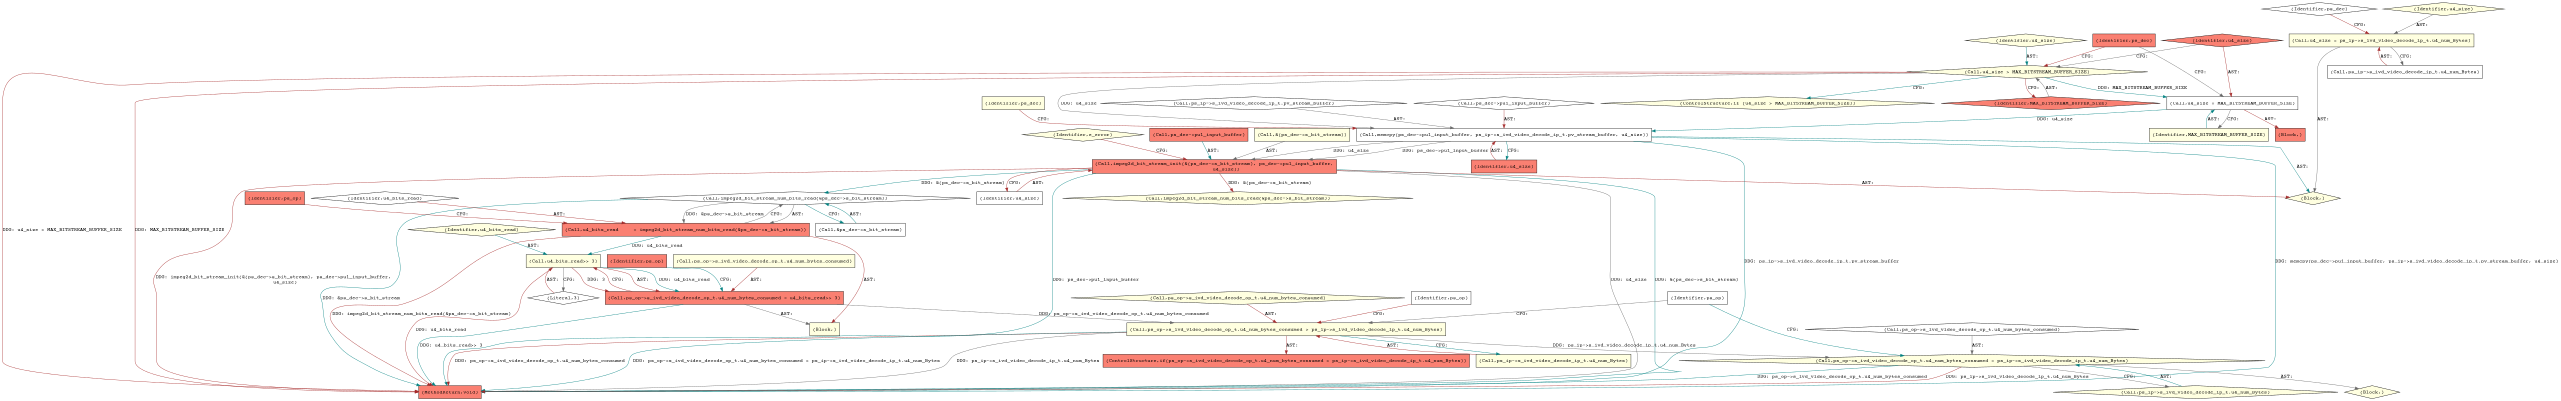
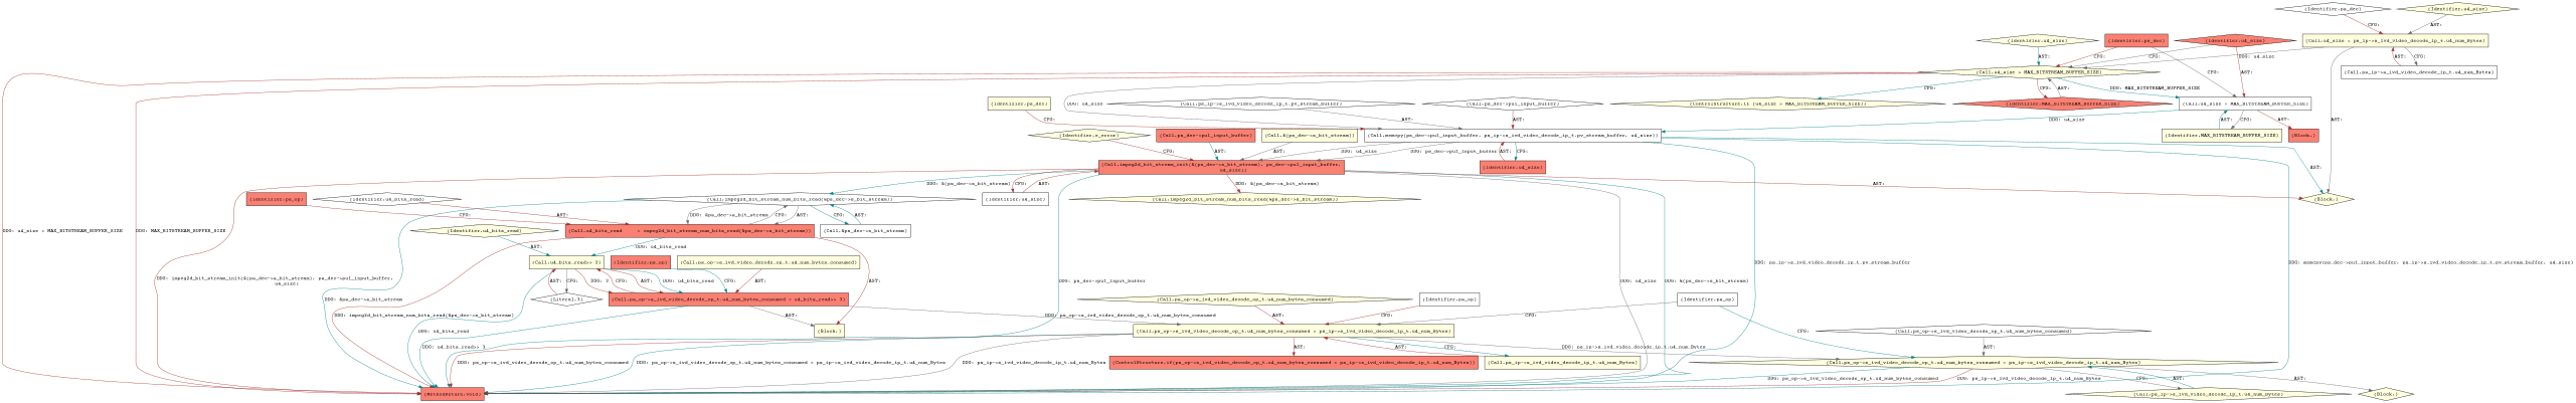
  digraph {
    fontname="Courier Prime"
    node [fillcolor=lightyellow fontname="Courier Prime" shape=box style=filled]
    edge [color=brown fontname="Courier Prime"]
    n1 [fillcolor=white label="(Call,impeg2d_bit_stream_num_bits_read(&ps_dec->s_bit_stream))" shape=diamond]
    n2 [fillcolor=salmon label="(Call,u4_bits_read     = impeg2d_bit_stream_num_bits_read(&ps_dec->s_bit_stream))"]
    n3 [fillcolor=salmon label="(MethodReturn,void)"]
    n4 [fillcolor=white label="(Call,&ps_dec->s_bit_stream)"]
    n5 [label="(Call,u4_bits_read>> 3)"]
    n6 [label="(Block,)"]
    n7 [fillcolor=salmon label="(Call,impeg2d_bit_stream_init(&(ps_dec->s_bit_stream), ps_dec->pu1_input_buffer,\n        u4_size))"]
    n8 [fillcolor=white label="(Identifier,u4_size)"]
    n9 [label="(Block,)" shape=diamond]
    n10 [label="(Call,impeg2d_bit_stream_num_bits_read(&ps_dec->s_bit_stream))" shape=diamond]
    n11 [fillcolor=white label="(Call,memcpy(ps_dec->pu1_input_buffer, ps_ip->s_ivd_video_decode_ip_t.pv_stream_buffer, u4_size))"]
    n12 [fillcolor=salmon label="(Identifier,u4_size)"]
    n13 [fillcolor=white label="(Call,u4_size = MAX_BITSTREAM_BUFFER_SIZE)"]
    n14 [label="(Identifier,MAX_BITSTREAM_BUFFER_SIZE)"]
    n15 [fillcolor=salmon label="(Block,)"]
    n16 [label="(Call,u4_size > MAX_BITSTREAM_BUFFER_SIZE)" shape=diamond]
    n17 [label="(ControlStructure,if (u4_size > MAX_BITSTREAM_BUFFER_SIZE))" shape=diamond]
    n18 [fillcolor=salmon label="(Identifier,MAX_BITSTREAM_BUFFER_SIZE)" shape=diamond]
    n19 [label="(Call,u4_size = ps_ip->s_ivd_video_decode_ip_t.u4_num_Bytes)"]
    n20 [fillcolor=white label="(Call,ps_ip->s_ivd_video_decode_ip_t.u4_num_Bytes)"]
    n21 [fillcolor=salmon label="(Call,ps_op->s_ivd_video_decode_op_t.u4_num_bytes_consumed = u4_bits_read>> 3)"]
    n22 [fillcolor=white label="(Literal,3)" shape=diamond]
    n23 [label="(Call,ps_op->s_ivd_video_decode_op_t.u4_num_bytes_consumed > ps_ip->s_ivd_video_decode_ip_t.u4_num_Bytes)"]
    n24 [label="(Call,ps_op->s_ivd_video_decode_op_t.u4_num_bytes_consumed = ps_ip->s_ivd_video_decode_ip_t.u4_num_Bytes)" shape=diamond]
    n25 [fillcolor=salmon label="(ControlStructure,if(ps_op->s_ivd_video_decode_op_t.u4_num_bytes_consumed > ps_ip->s_ivd_video_decode_ip_t.u4_num_Bytes))"]
    n26 [label="(Call,ps_ip->s_ivd_video_decode_ip_t.u4_num_Bytes)"]
    n27 [label="(Block,)" shape=diamond]
    n28 [label="(Call,ps_ip->s_ivd_video_decode_ip_t.u4_num_Bytes)" shape=diamond]
    n29 [label="(Call,ps_op->s_ivd_video_decode_op_t.u4_num_bytes_consumed)" shape=diamond]
    n30 [fillcolor=white label="(Call,ps_ip->s_ivd_video_decode_ip_t.pv_stream_buffer)" shape=diamond]
    n31 [fillcolor=white label="(Call,ps_dec->pu1_input_buffer)" shape=diamond]
    n32 [fillcolor=salmon label="(Identifier,ps_op)"]
    n33 [fillcolor=white label="(Identifier,ps_dec)" shape=diamond]
    n34 [fillcolor=salmon label="(Identifier,u4_size)" shape=diamond]
    n35 [fillcolor=white label="(Identifier,ps_op)"]
    n36 [label="(Identifier,ps_dec)"]
    n37 [label="(Identifier,u4_bits_read)" shape=diamond]
    n38 [label="(Identifier,e_error)" shape=diamond]
    n39 [label="(Identifier,u4_size)" shape=diamond]
    n40 [label="(Call,ps_op->s_ivd_video_decode_op_t.u4_num_bytes_consumed)"]
    n41 [label="(Identifier,u4_size)" shape=diamond]
    n42 [fillcolor=salmon label="(Identifier,ps_op)"]
    n43 [fillcolor=salmon label="(Call,ps_dec->pu1_input_buffer)"]
    n44 [fillcolor=white label="(Identifier,u4_bits_read)" shape=diamond]
    n45 [fillcolor=white label="(Call,ps_op->s_ivd_video_decode_op_t.u4_num_bytes_consumed)" shape=diamond]
    n46 [fillcolor=salmon label="(Identifier,ps_dec)"]
    n47 [label="(Call,&(ps_dec->s_bit_stream))"]
    n48 [fillcolor=white label="(Identifier,ps_op)"]
    n1 -> n2 [color=gray40 label="AST: "]
    n1 -> n2 [color=gray40 label="DDG: &ps_dec->s_bit_stream"]
    n1 -> n3 [color=teal label="DDG: &ps_dec->s_bit_stream"]
    n1 -> n4 [color=teal label="CFG: "]
    n2 -> n1 [color=gray40 label="CFG: "]
    n2 -> n3 [label="DDG: impeg2d_bit_stream_num_bits_read(&ps_dec->s_bit_stream)"]
    n2 -> n5 [color=teal label="DDG: u4_bits_read"]
    n2 -> n6 [label="AST: "]
    n4 -> n1 [color=teal label="AST: "]
-   n5 -> n3 [label="DDG: u4_bits_read"]
+   n5 -> n3 [color=teal label="DDG: u4_bits_read"]
    n5 -> n21 [label="AST: "]
    n5 -> n21 [color=teal label="DDG: u4_bits_read"]
    n5 -> n21 [label="DDG: 3"]
    n5 -> n22 [color=gray40 label="CFG: "]
    n7 -> n1 [color=teal label="DDG: &(ps_dec->s_bit_stream)"]
    n7 -> n3 [color=teal label="DDG: ps_dec->pu1_input_buffer"]
    n7 -> n3 [color=gray40 label="DDG: u4_size"]
    n7 -> n3 [color=teal label="DDG: &(ps_dec->s_bit_stream)"]
    n7 -> n3 [label="DDG: impeg2d_bit_stream_init(&(ps_dec->s_bit_stream), ps_dec->pu1_input_buffer,\n        u4_size)"]
    n7 -> n8 [label="CFG: "]
    n7 -> n9 [label="AST: "]
    n7 -> n10 [label="DDG: &(ps_dec->s_bit_stream)"]
    n8 -> n7 [label="AST: "]
    n11 -> n3 [color=teal label="DDG: ps_ip->s_ivd_video_decode_ip_t.pv_stream_buffer"]
    n11 -> n3 [color=teal label="DDG: memcpy(ps_dec->pu1_input_buffer, ps_ip->s_ivd_video_decode_ip_t.pv_stream_buffer, u4_size)"]
    n11 -> n7 [color=gray40 label="DDG: ps_dec->pu1_input_buffer"]
    n11 -> n7 [color=gray40 label="DDG: u4_size"]
    n11 -> n9 [color=teal label="AST: "]
    n11 -> n12 [color=teal label="CFG: "]
    n12 -> n11 [label="AST: "]
    n13 -> n11 [color=teal label="DDG: u4_size"]
    n13 -> n14 [color=gray40 label="CFG: "]
    n13 -> n15 [label="AST: "]
    n14 -> n13 [color=teal label="AST: "]
    n16 -> n3 [label="DDG: u4_size > MAX_BITSTREAM_BUFFER_SIZE"]
    n16 -> n3 [label="DDG: MAX_BITSTREAM_BUFFER_SIZE"]
    n16 -> n11 [color=gray40 label="DDG: u4_size"]
    n16 -> n13 [color=teal label="DDG: MAX_BITSTREAM_BUFFER_SIZE"]
    n16 -> n17 [color=teal label="CFG: "]
    n16 -> n18 [label="CFG: "]
    n18 -> n16 [color=gray40 label="AST: "]
    n19 -> n9 [color=gray40 label="AST: "]
+   n19 -> n16 [color=gray40 label="DDG: u4_size"]
    n19 -> n20 [color=gray40 label="CFG: "]
    n20 -> n19 [label="AST: "]
    n21 -> n3 [color=teal label="DDG: u4_bits_read>> 3"]
    n21 -> n5 [label="CFG: "]
    n21 -> n6 [color=gray40 label="AST: "]
    n21 -> n23 [color=gray40 label="DDG: ps_op->s_ivd_video_decode_op_t.u4_num_bytes_consumed"]
    n22 -> n5 [label="AST: "]
    n23 -> n3 [color=gray40 label="DDG: ps_ip->s_ivd_video_decode_ip_t.u4_num_Bytes"]
    n23 -> n3 [label="DDG: ps_op->s_ivd_video_decode_op_t.u4_num_bytes_consumed"]
    n23 -> n3 [color=teal label="DDG: ps_op->s_ivd_video_decode_op_t.u4_num_bytes_consumed > ps_ip->s_ivd_video_decode_ip_t.u4_num_Bytes"]
    n23 -> n24 [color=gray40 label="DDG: ps_ip->s_ivd_video_decode_ip_t.u4_num_Bytes"]
    n23 -> n25 [label="AST: "]
    n23 -> n26 [color=teal label="CFG: "]
    n24 -> n3 [color=teal label="DDG: ps_op->s_ivd_video_decode_op_t.u4_num_bytes_consumed"]
    n24 -> n3 [label="DDG: ps_ip->s_ivd_video_decode_ip_t.u4_num_Bytes"]
    n24 -> n27 [color=gray40 label="AST: "]
    n24 -> n28 [color=gray40 label="CFG: "]
    n26 -> n23 [label="AST: "]
    n28 -> n24 [color=teal label="AST: "]
    n29 -> n23 [label="AST: "]
    n30 -> n11 [color=gray40 label="AST: "]
    n31 -> n11 [label="AST: "]
    n32 -> n21 [color=teal label="CFG: "]
    n33 -> n19 [label="CFG: "]
    n34 -> n13 [label="AST: "]
    n34 -> n16 [color=gray40 label="CFG: "]
    n35 -> n23 [color=gray40 label="CFG: "]
    n35 -> n24 [color=teal label="CFG: "]
    n36 -> n11 [label="CFG: "]
    n37 -> n5 [color=teal label="AST: "]
    n38 -> n7 [label="CFG: "]
    n39 -> n19 [color=gray40 label="AST: "]
    n40 -> n21 [label="AST: "]
    n41 -> n16 [color=teal label="AST: "]
    n42 -> n2 [label="CFG: "]
    n43 -> n7 [color=teal label="AST: "]
    n44 -> n2 [label="AST: "]
    n45 -> n24 [color=gray40 label="AST: "]
    n46 -> n13 [color=gray40 label="CFG: "]
    n46 -> n16 [label="CFG: "]
    n47 -> n7 [color=gray40 label="AST: "]
    n48 -> n23 [label="CFG: "]
  }
